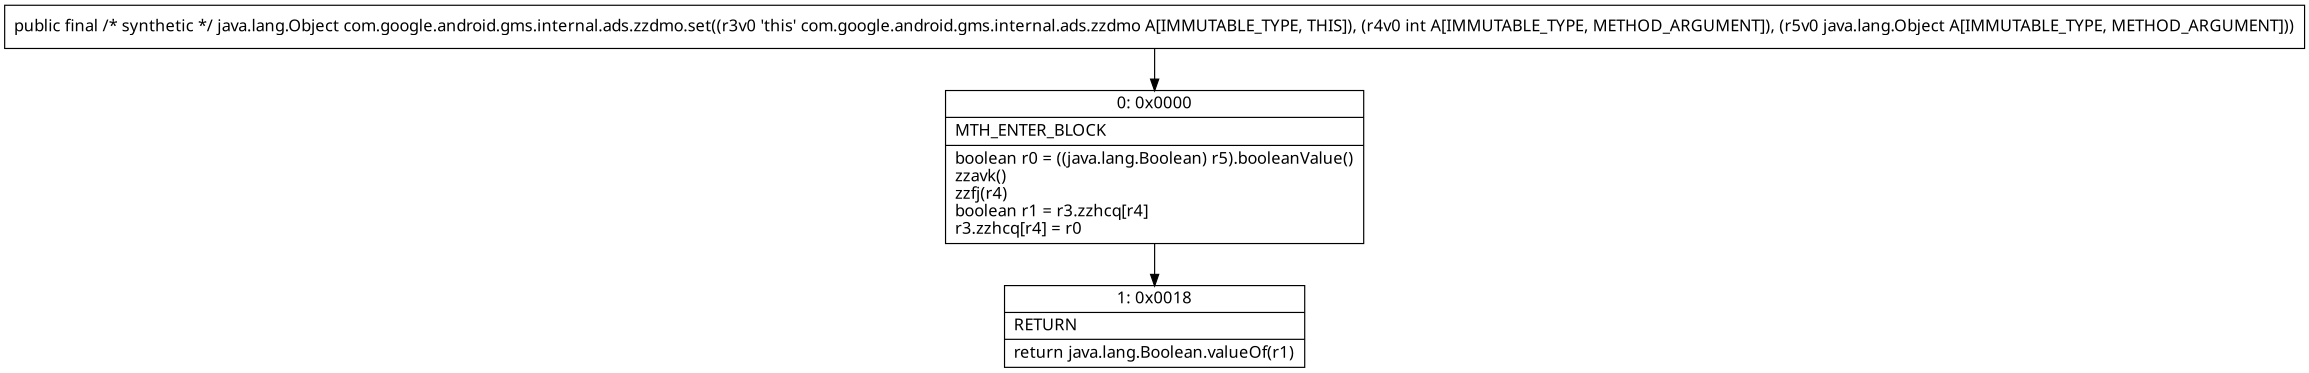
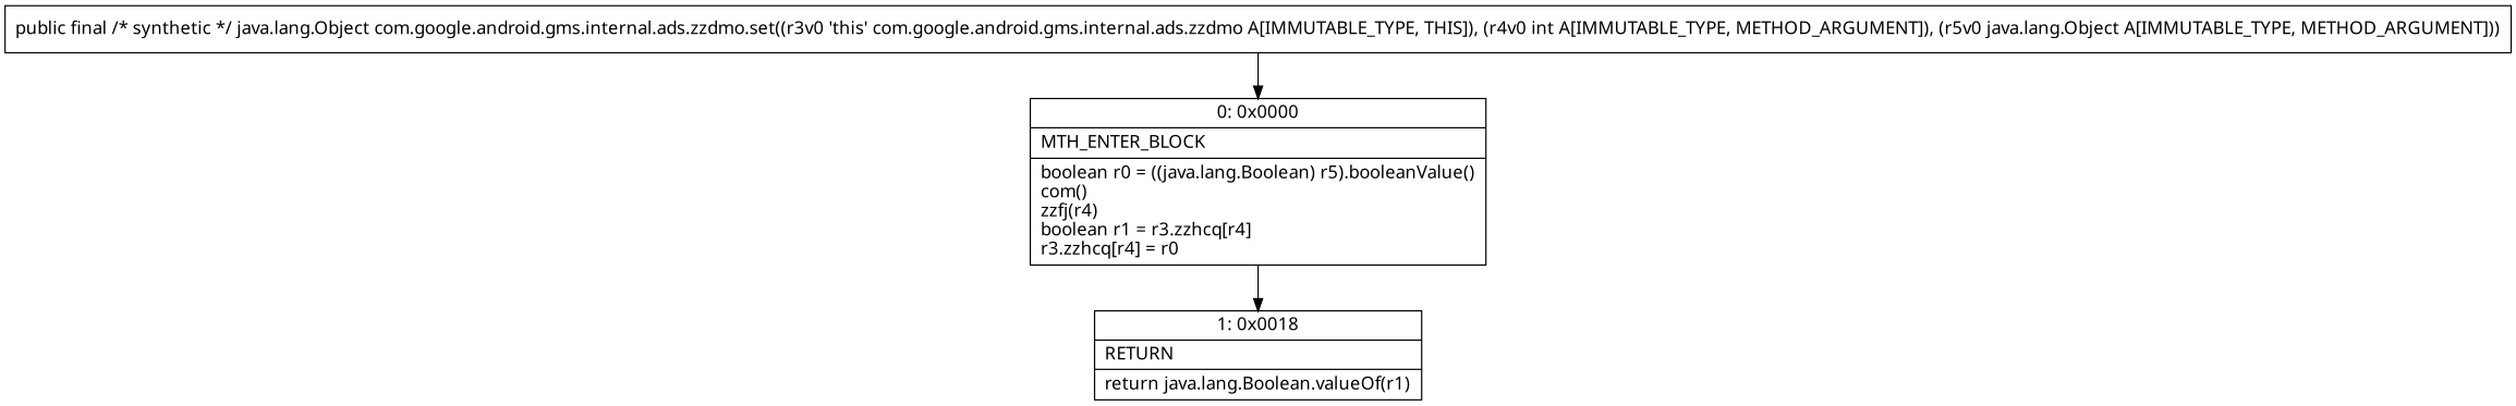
  digraph {
    fontname="Noto Sans"
    node [shape=record fontname="Noto Sans"]
    edge [fontname="Noto Sans"]
-   n1 [label="{0\:\ 0x0000|MTH_ENTER_BLOCK\l|boolean r0 = ((java.lang.Boolean) r5).booleanValue()\lzzavk()\lzzfj(r4)\lboolean r1 = r3.zzhcq[r4]\lr3.zzhcq[r4] = r0\l}"]
+   n1 [label="{0\:\ 0x0000|MTH_ENTER_BLOCK\l|boolean r0 = ((java.lang.Boolean) r5).booleanValue()\lcom()\lzzfj(r4)\lboolean r1 = r3.zzhcq[r4]\lr3.zzhcq[r4] = r0\l}"]
    n2 [label="{1\:\ 0x0018|RETURN\l|return java.lang.Boolean.valueOf(r1)\l}"]
    n3 [label="{public final \/* synthetic *\/ java.lang.Object com.google.android.gms.internal.ads.zzdmo.set((r3v0 'this' com.google.android.gms.internal.ads.zzdmo A[IMMUTABLE_TYPE, THIS]), (r4v0 int A[IMMUTABLE_TYPE, METHOD_ARGUMENT]), (r5v0 java.lang.Object A[IMMUTABLE_TYPE, METHOD_ARGUMENT])) }"]
    n1 -> n2
    n3 -> n1
  }
